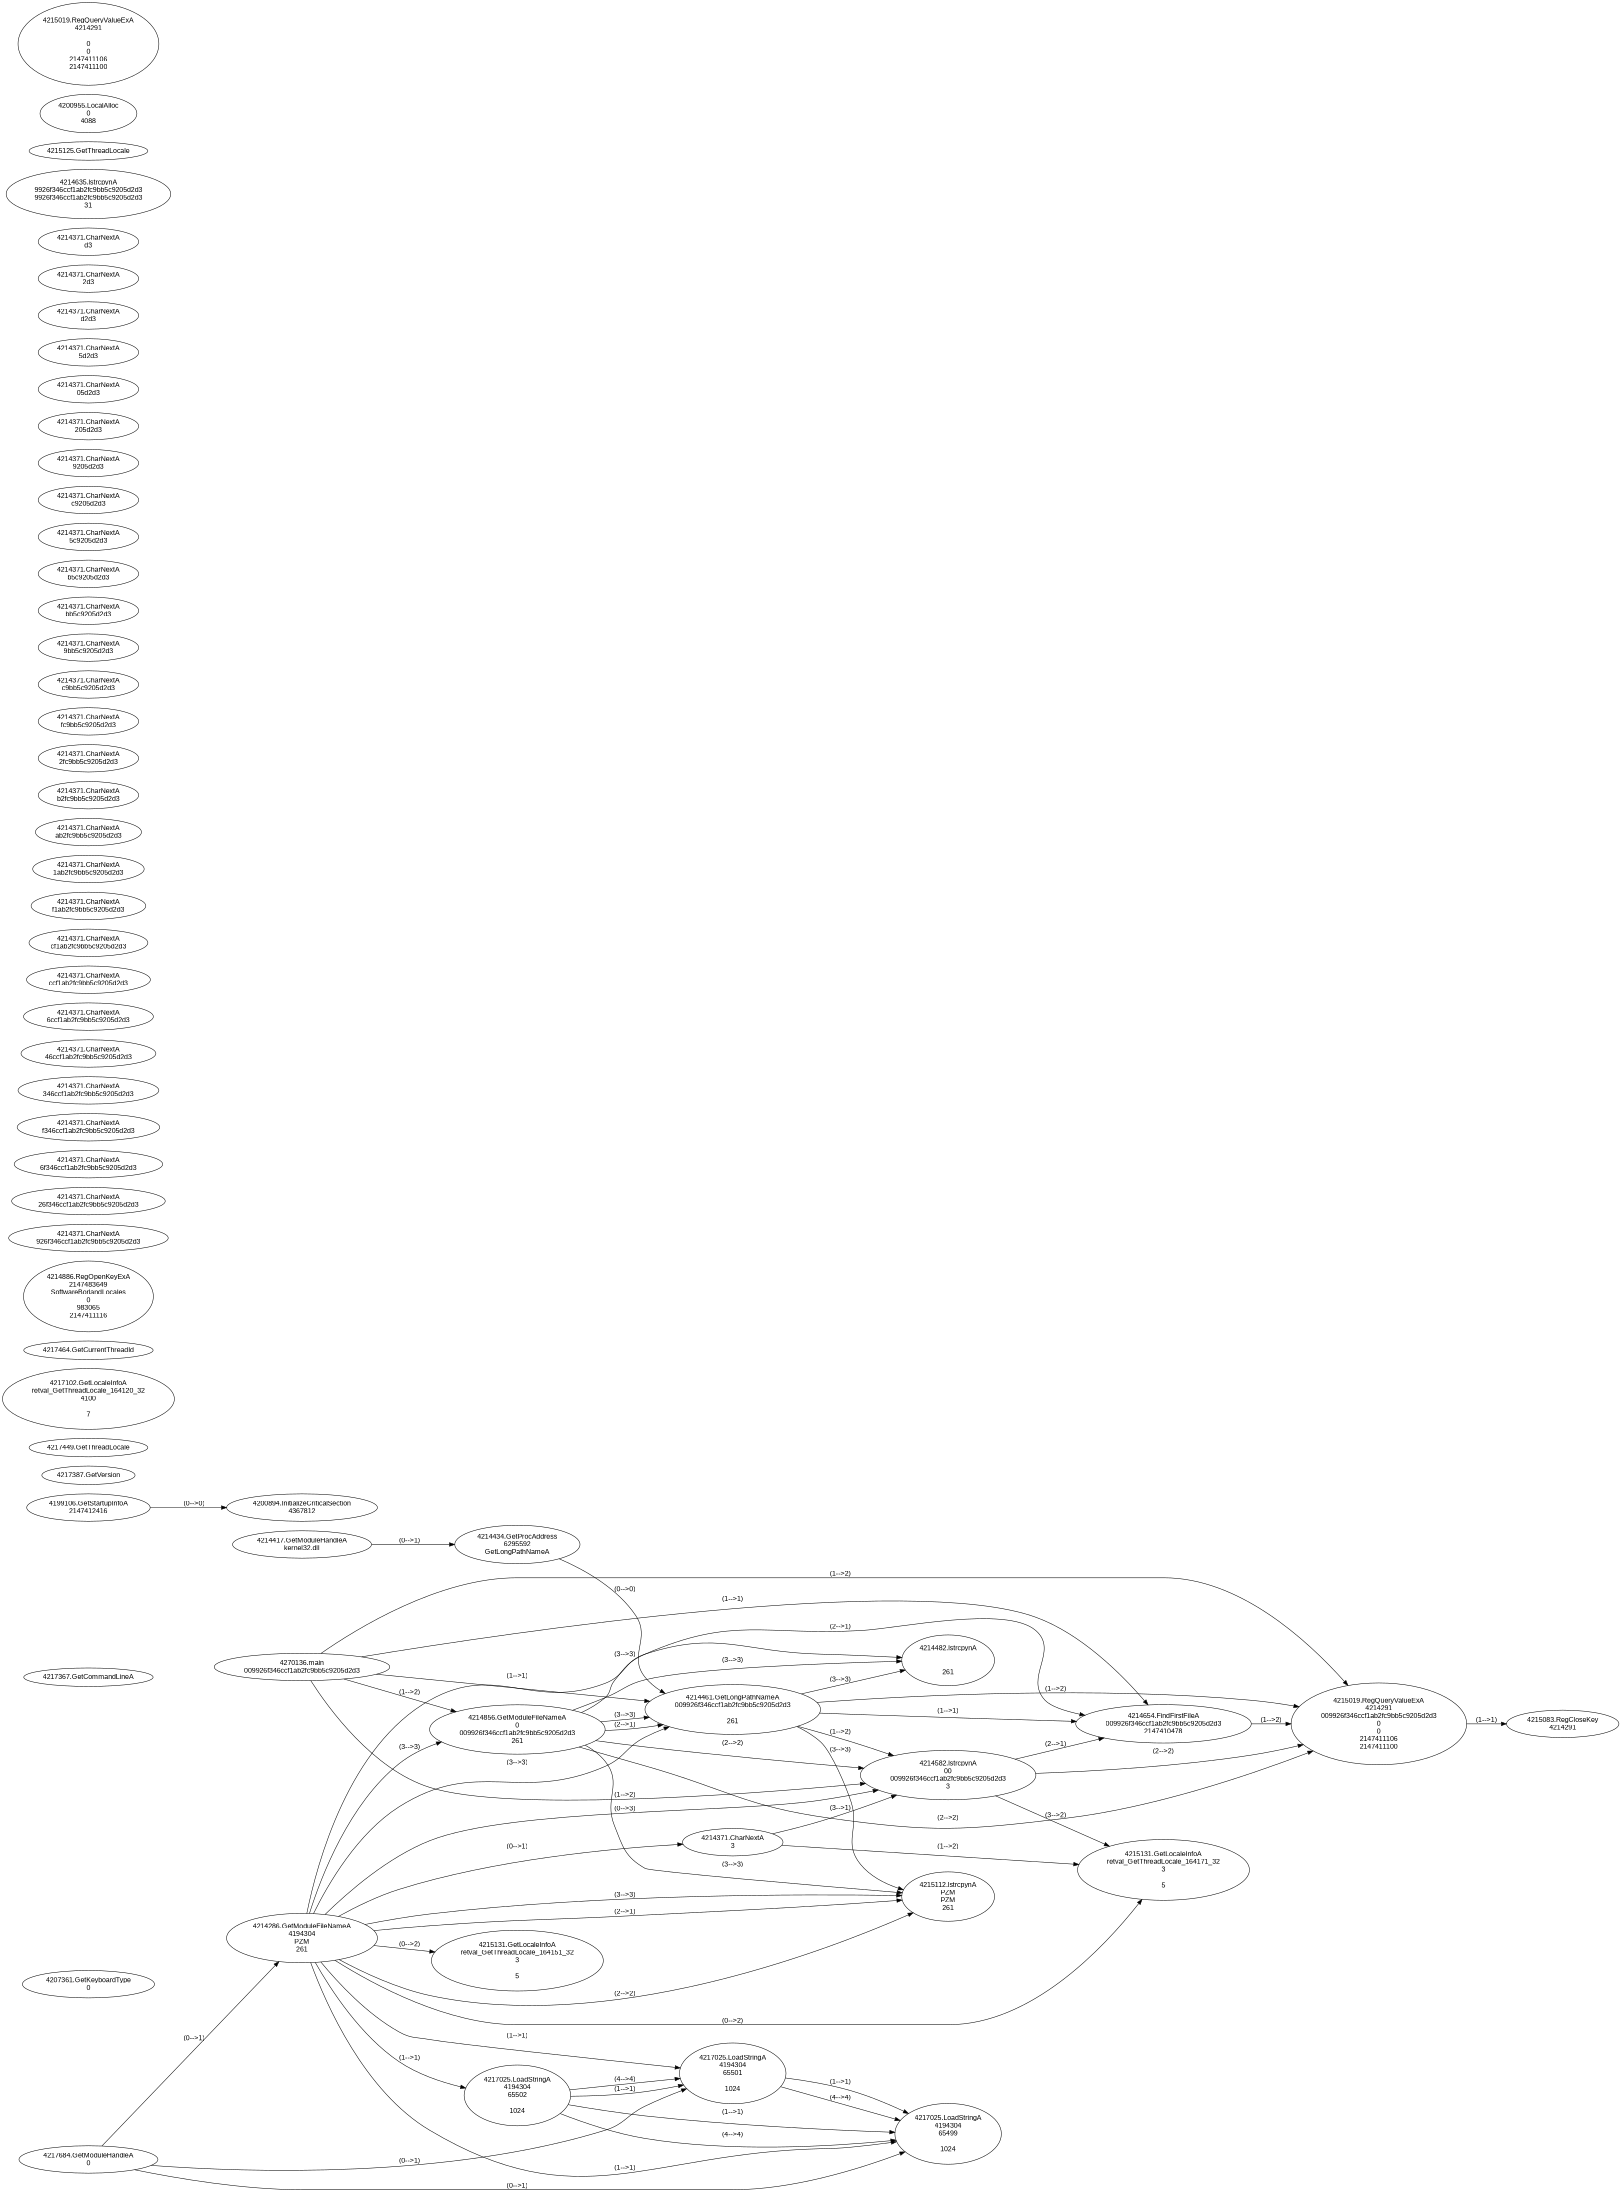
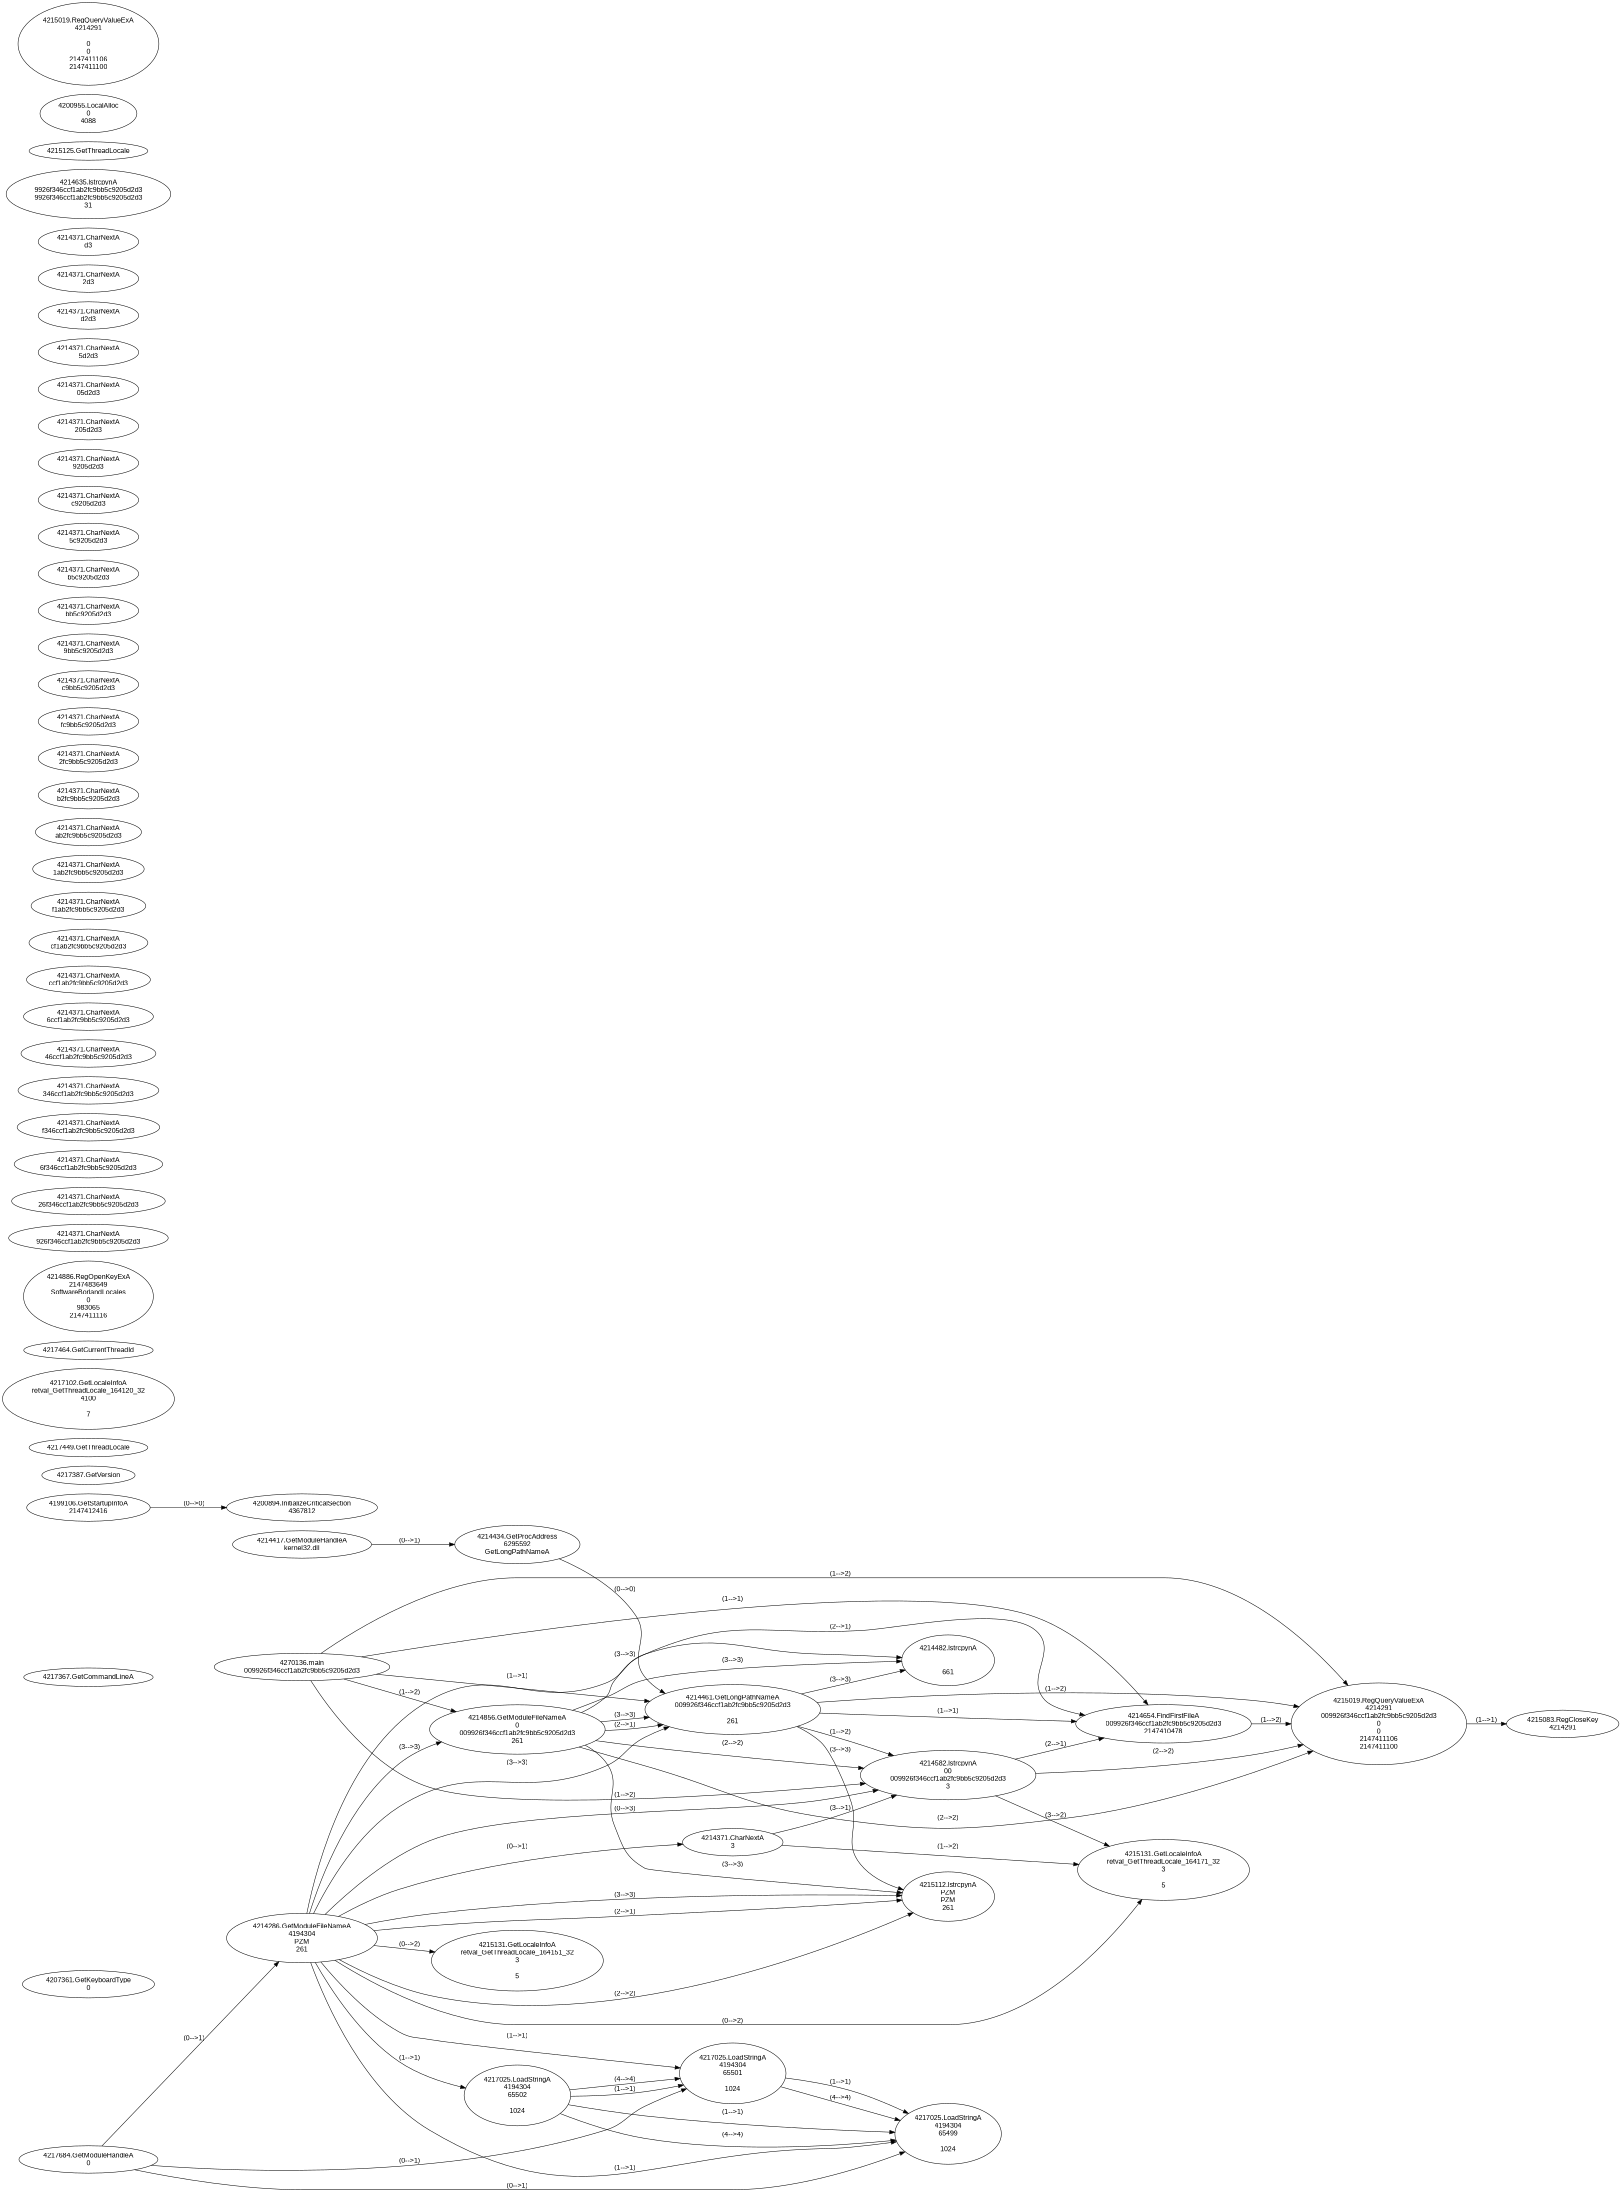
  digraph {
    fontname="Liberation Sans"
    rankdir=LR
    node [fontname="Liberation Sans"]
    edge [fontname="Liberation Sans"]
    n1 [label="4270136.main\n009926f346ccf1ab2fc9bb5c9205d2d3"]
    n2 [label="4214856.GetModuleFileNameA\n0\n009926f346ccf1ab2fc9bb5c9205d2d3\n261"]
    n3 [label="4214461.GetLongPathNameA\n009926f346ccf1ab2fc9bb5c9205d2d3\n\n261"]
    n4 [label="4214582.lstrcpynA\n00\n009926f346ccf1ab2fc9bb5c9205d2d3\n3"]
    n5 [label="4214654.FindFirstFileA\n009926f346ccf1ab2fc9bb5c9205d2d3\n2147410478"]
    n6 [label="4215019.RegQueryValueExA\n4214291\n009926f346ccf1ab2fc9bb5c9205d2d3\n0\n0\n2147411106\n2147411100"]
    n7 [label="4215112.lstrcpynA\nPZM\nPZM\n261"]
-   n8 [label="4214482.lstrcpynA\n\n\n261"]
+   n8 [label="4214482.lstrcpynA\n\n\n661"]
    n9 [label="4215131.GetLocaleInfoA\nretval_GetThreadLocale_164171_32\n3\n\n5"]
    n10 [label="4215083.RegCloseKey\n4214291"]
    n11 [label="4217684.GetModuleHandleA\n0"]
    n12 [label="4214286.GetModuleFileNameA\n4194304\nPZM\n261"]
    n13 [label="4217025.LoadStringA\n4194304\n65501\n\n1024"]
    n14 [label="4217025.LoadStringA\n4194304\n65499\n\n1024"]
    n15 [label="4217025.LoadStringA\n4194304\n65502\n\n1024"]
    n16 [label="4214371.CharNextA\n3"]
    n17 [label="4215131.GetLocaleInfoA\nretval_GetThreadLocale_164151_32\n3\n\n5"]
    n18 [label="4207361.GetKeyboardType\n0"]
    n19 [label="4217367.GetCommandLineA\n"]
    n20 [label="4199106.GetStartupInfoA\n2147412416"]
    n21 [label="4200894.InitializeCriticalSection\n4367812"]
    n22 [label="4217387.GetVersion\n"]
    n23 [label="4217449.GetThreadLocale\n"]
    n24 [label="4217102.GetLocaleInfoA\nretval_GetThreadLocale_164120_32\n4100\n\n7"]
    n25 [label="4217464.GetCurrentThreadId\n"]
    n26 [label="4214886.RegOpenKeyExA\n2147483649\nSoftware\Borland\Locales\n0\n983065\n2147411116"]
    n27 [label="4214417.GetModuleHandleA\nkernel32.dll"]
    n28 [label="4214434.GetProcAddress\n6295592\nGetLongPathNameA"]
    n29 [label="4214371.CharNextA\n926f346ccf1ab2fc9bb5c9205d2d3"]
    n30 [label="4214371.CharNextA\n26f346ccf1ab2fc9bb5c9205d2d3"]
    n31 [label="4214371.CharNextA\n6f346ccf1ab2fc9bb5c9205d2d3"]
    n32 [label="4214371.CharNextA\nf346ccf1ab2fc9bb5c9205d2d3"]
    n33 [label="4214371.CharNextA\n346ccf1ab2fc9bb5c9205d2d3"]
    n34 [label="4214371.CharNextA\n46ccf1ab2fc9bb5c9205d2d3"]
    n35 [label="4214371.CharNextA\n6ccf1ab2fc9bb5c9205d2d3"]
    n36 [label="4214371.CharNextA\nccf1ab2fc9bb5c9205d2d3"]
    n37 [label="4214371.CharNextA\ncf1ab2fc9bb5c9205d2d3"]
    n38 [label="4214371.CharNextA\nf1ab2fc9bb5c9205d2d3"]
    n39 [label="4214371.CharNextA\n1ab2fc9bb5c9205d2d3"]
    n40 [label="4214371.CharNextA\nab2fc9bb5c9205d2d3"]
    n41 [label="4214371.CharNextA\nb2fc9bb5c9205d2d3"]
    n42 [label="4214371.CharNextA\n2fc9bb5c9205d2d3"]
    n43 [label="4214371.CharNextA\nfc9bb5c9205d2d3"]
    n44 [label="4214371.CharNextA\nc9bb5c9205d2d3"]
    n45 [label="4214371.CharNextA\n9bb5c9205d2d3"]
    n46 [label="4214371.CharNextA\nbb5c9205d2d3"]
    n47 [label="4214371.CharNextA\nb5c9205d2d3"]
    n48 [label="4214371.CharNextA\n5c9205d2d3"]
    n49 [label="4214371.CharNextA\nc9205d2d3"]
    n50 [label="4214371.CharNextA\n9205d2d3"]
    n51 [label="4214371.CharNextA\n205d2d3"]
    n52 [label="4214371.CharNextA\n05d2d3"]
    n53 [label="4214371.CharNextA\n5d2d3"]
    n54 [label="4214371.CharNextA\nd2d3"]
    n55 [label="4214371.CharNextA\n2d3"]
    n56 [label="4214371.CharNextA\nd3"]
    n57 [label="4214635.lstrcpynA\n9926f346ccf1ab2fc9bb5c9205d2d3\n9926f346ccf1ab2fc9bb5c9205d2d3\n31"]
    n58 [label="4215125.GetThreadLocale\n"]
    n59 [label="4200955.LocalAlloc\n0\n4088"]
    n60 [label="4215019.RegQueryValueExA\n4214291\n\n0\n0\n2147411106\n2147411100"]
    n1 -> n2 [label="(1-->2)"]
    n1 -> n3 [label="(1-->1)"]
    n1 -> n4 [label="(1-->2)"]
    n1 -> n5 [label="(1-->1)"]
    n1 -> n6 [label="(1-->2)"]
    n2 -> n3 [label="(2-->1)"]
    n2 -> n3 [label="(3-->3)"]
    n2 -> n4 [label="(2-->2)"]
    n2 -> n5 [label="(2-->1)"]
    n2 -> n6 [label="(2-->2)"]
    n2 -> n7 [label="(3-->3)"]
    n2 -> n8 [label="(3-->3)"]
    n3 -> n4 [label="(1-->2)"]
    n3 -> n5 [label="(1-->1)"]
    n3 -> n6 [label="(1-->2)"]
    n3 -> n7 [label="(3-->3)"]
    n3 -> n8 [label="(3-->3)"]
    n4 -> n5 [label="(2-->1)"]
    n4 -> n6 [label="(2-->2)"]
    n4 -> n9 [label="(3-->2)"]
    n5 -> n6 [label="(1-->2)"]
    n6 -> n10 [label="(1-->1)"]
    n11 -> n12 [label="(0-->1)"]
    n11 -> n13 [label="(0-->1)"]
    n11 -> n14 [label="(0-->1)"]
    n12 -> n2 [label="(3-->3)"]
    n12 -> n3 [label="(3-->3)"]
    n12 -> n4 [label="(0-->3)"]
    n12 -> n7 [label="(2-->1)"]
    n12 -> n7 [label="(2-->2)"]
    n12 -> n7 [label="(3-->3)"]
    n12 -> n8 [label="(3-->3)"]
    n12 -> n9 [label="(0-->2)"]
    n12 -> n13 [label="(1-->1)"]
    n12 -> n14 [label="(1-->1)"]
    n12 -> n15 [label="(1-->1)"]
    n12 -> n16 [label="(0-->1)"]
    n12 -> n17 [label="(0-->2)"]
    n13 -> n14 [label="(1-->1)"]
    n13 -> n14 [label="(4-->4)"]
    n15 -> n13 [label="(1-->1)"]
    n15 -> n13 [label="(4-->4)"]
    n15 -> n14 [label="(1-->1)"]
    n15 -> n14 [label="(4-->4)"]
    n16 -> n4 [label="(3-->1)"]
    n16 -> n9 [label="(1-->2)"]
    n20 -> n21 [label="(0-->0)"]
    n27 -> n28 [label="(0-->1)"]
    n28 -> n3 [label="(0-->0)"]
  }
